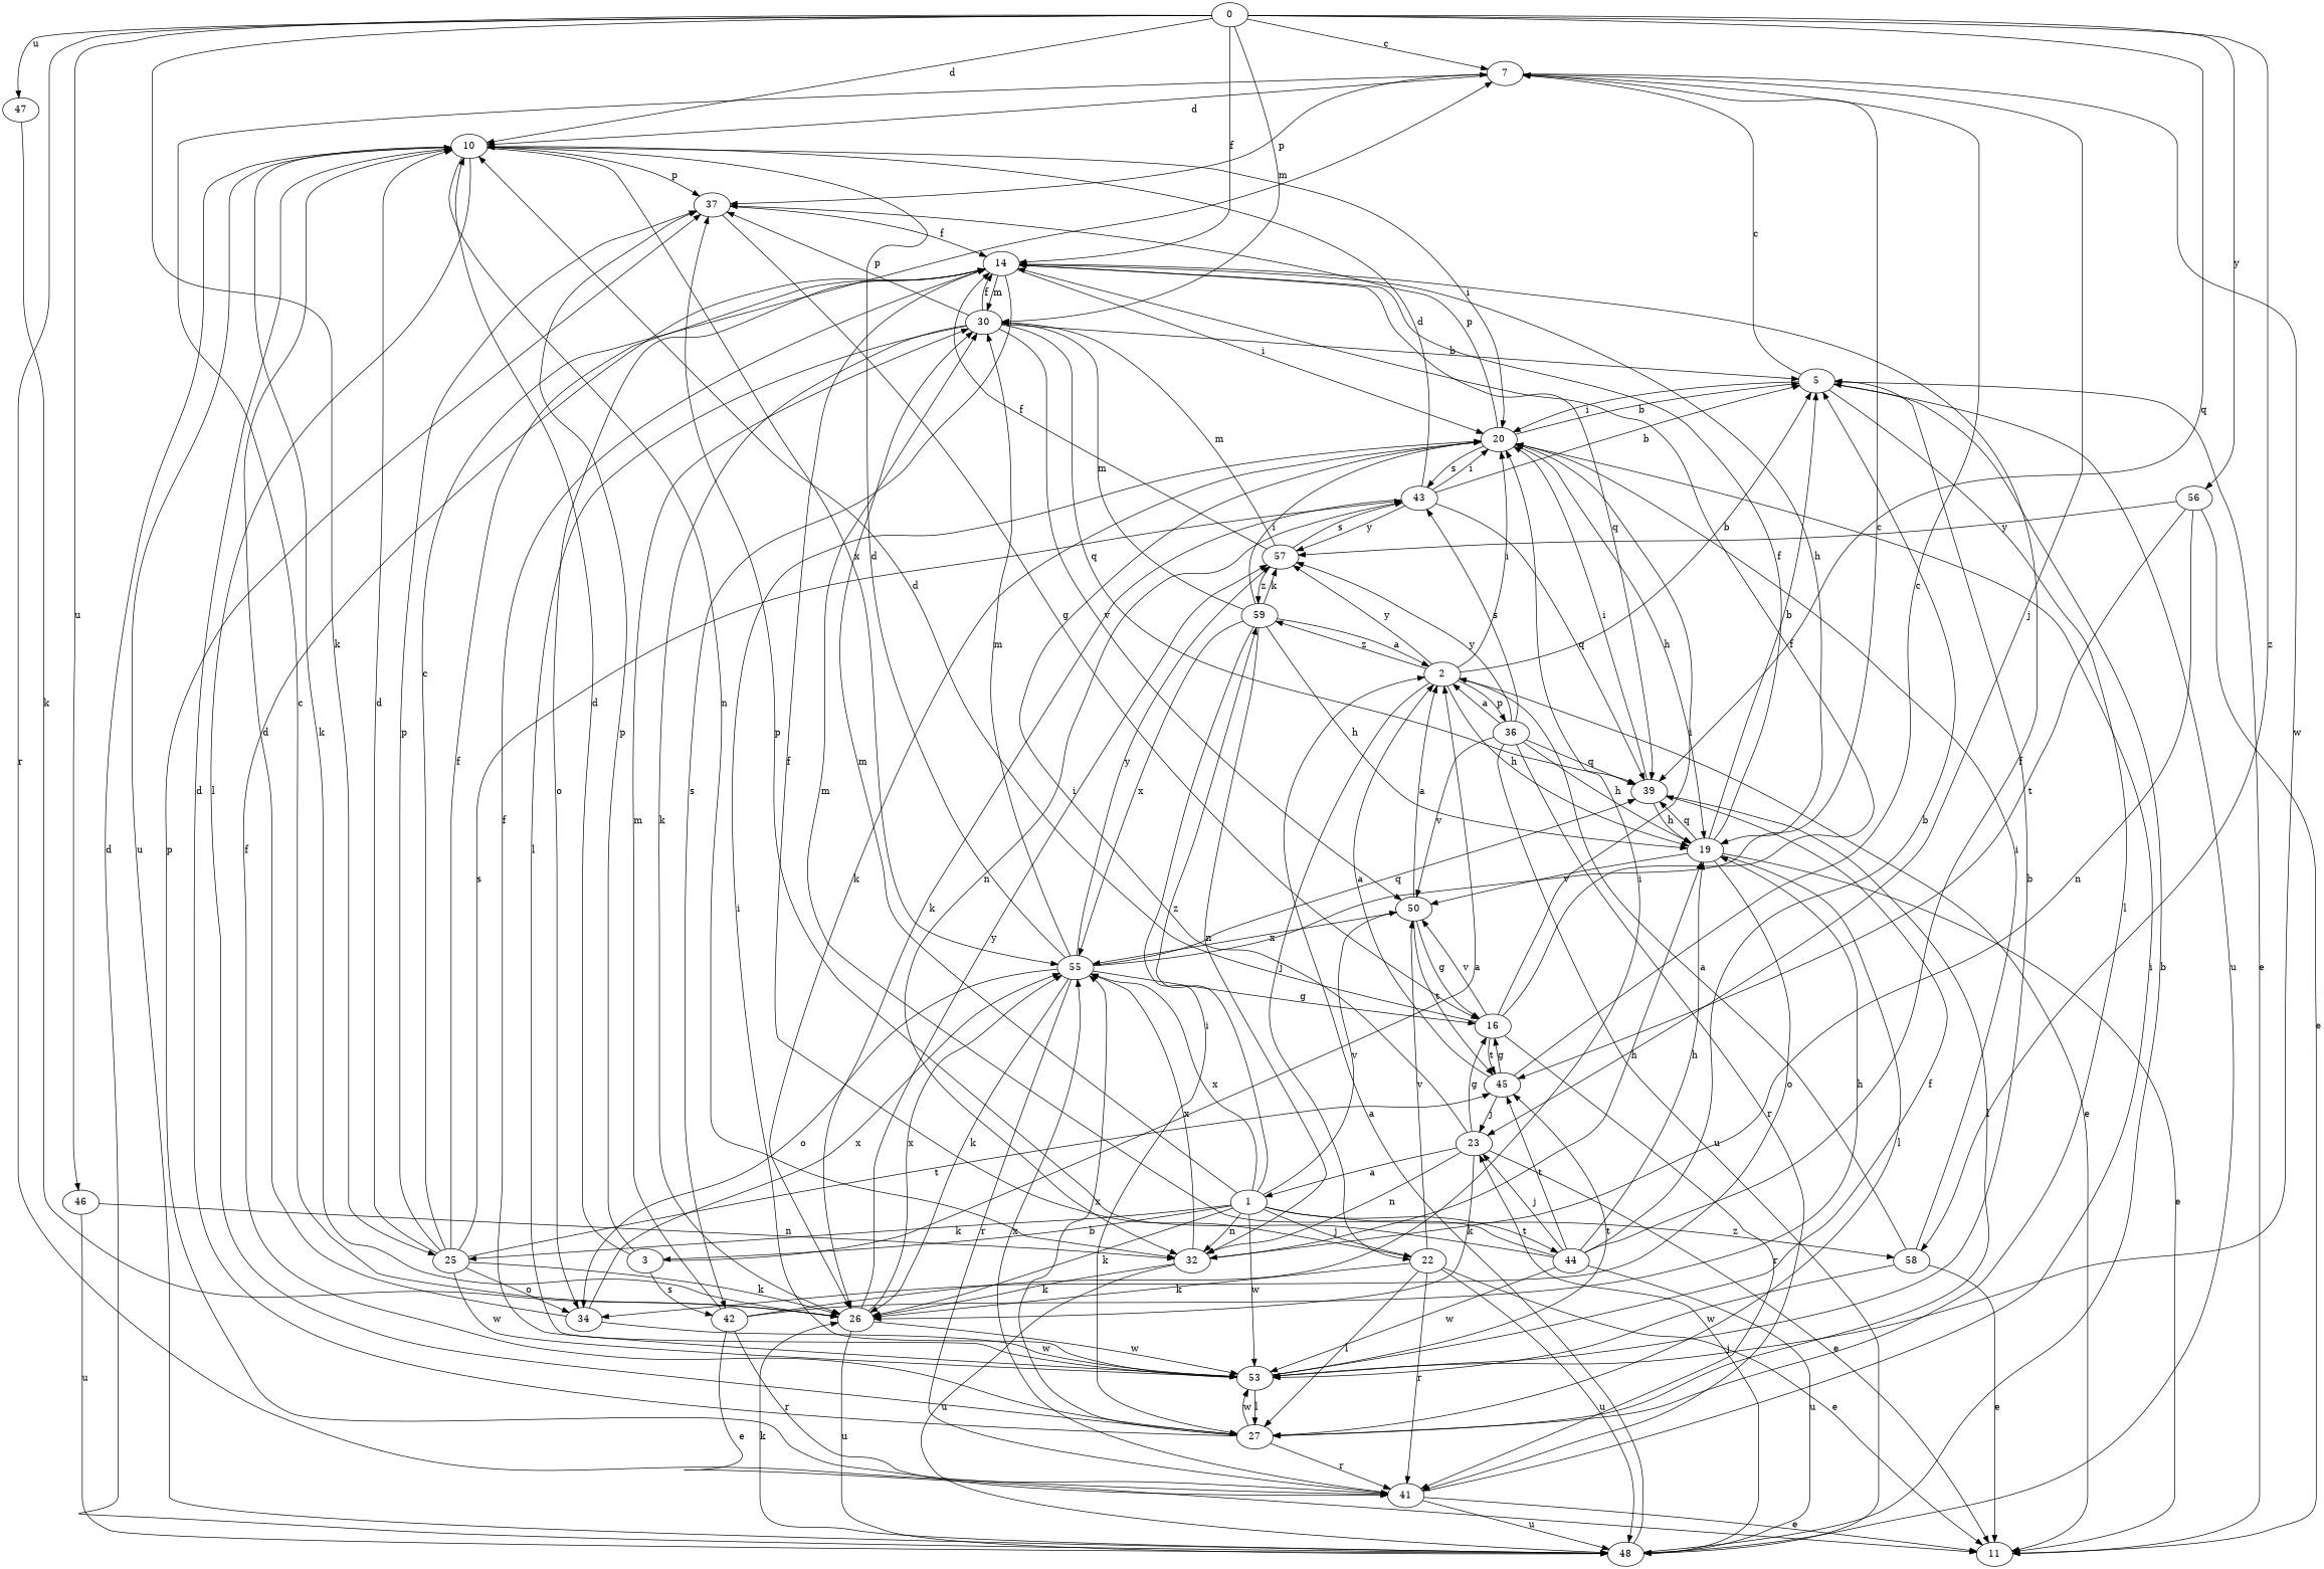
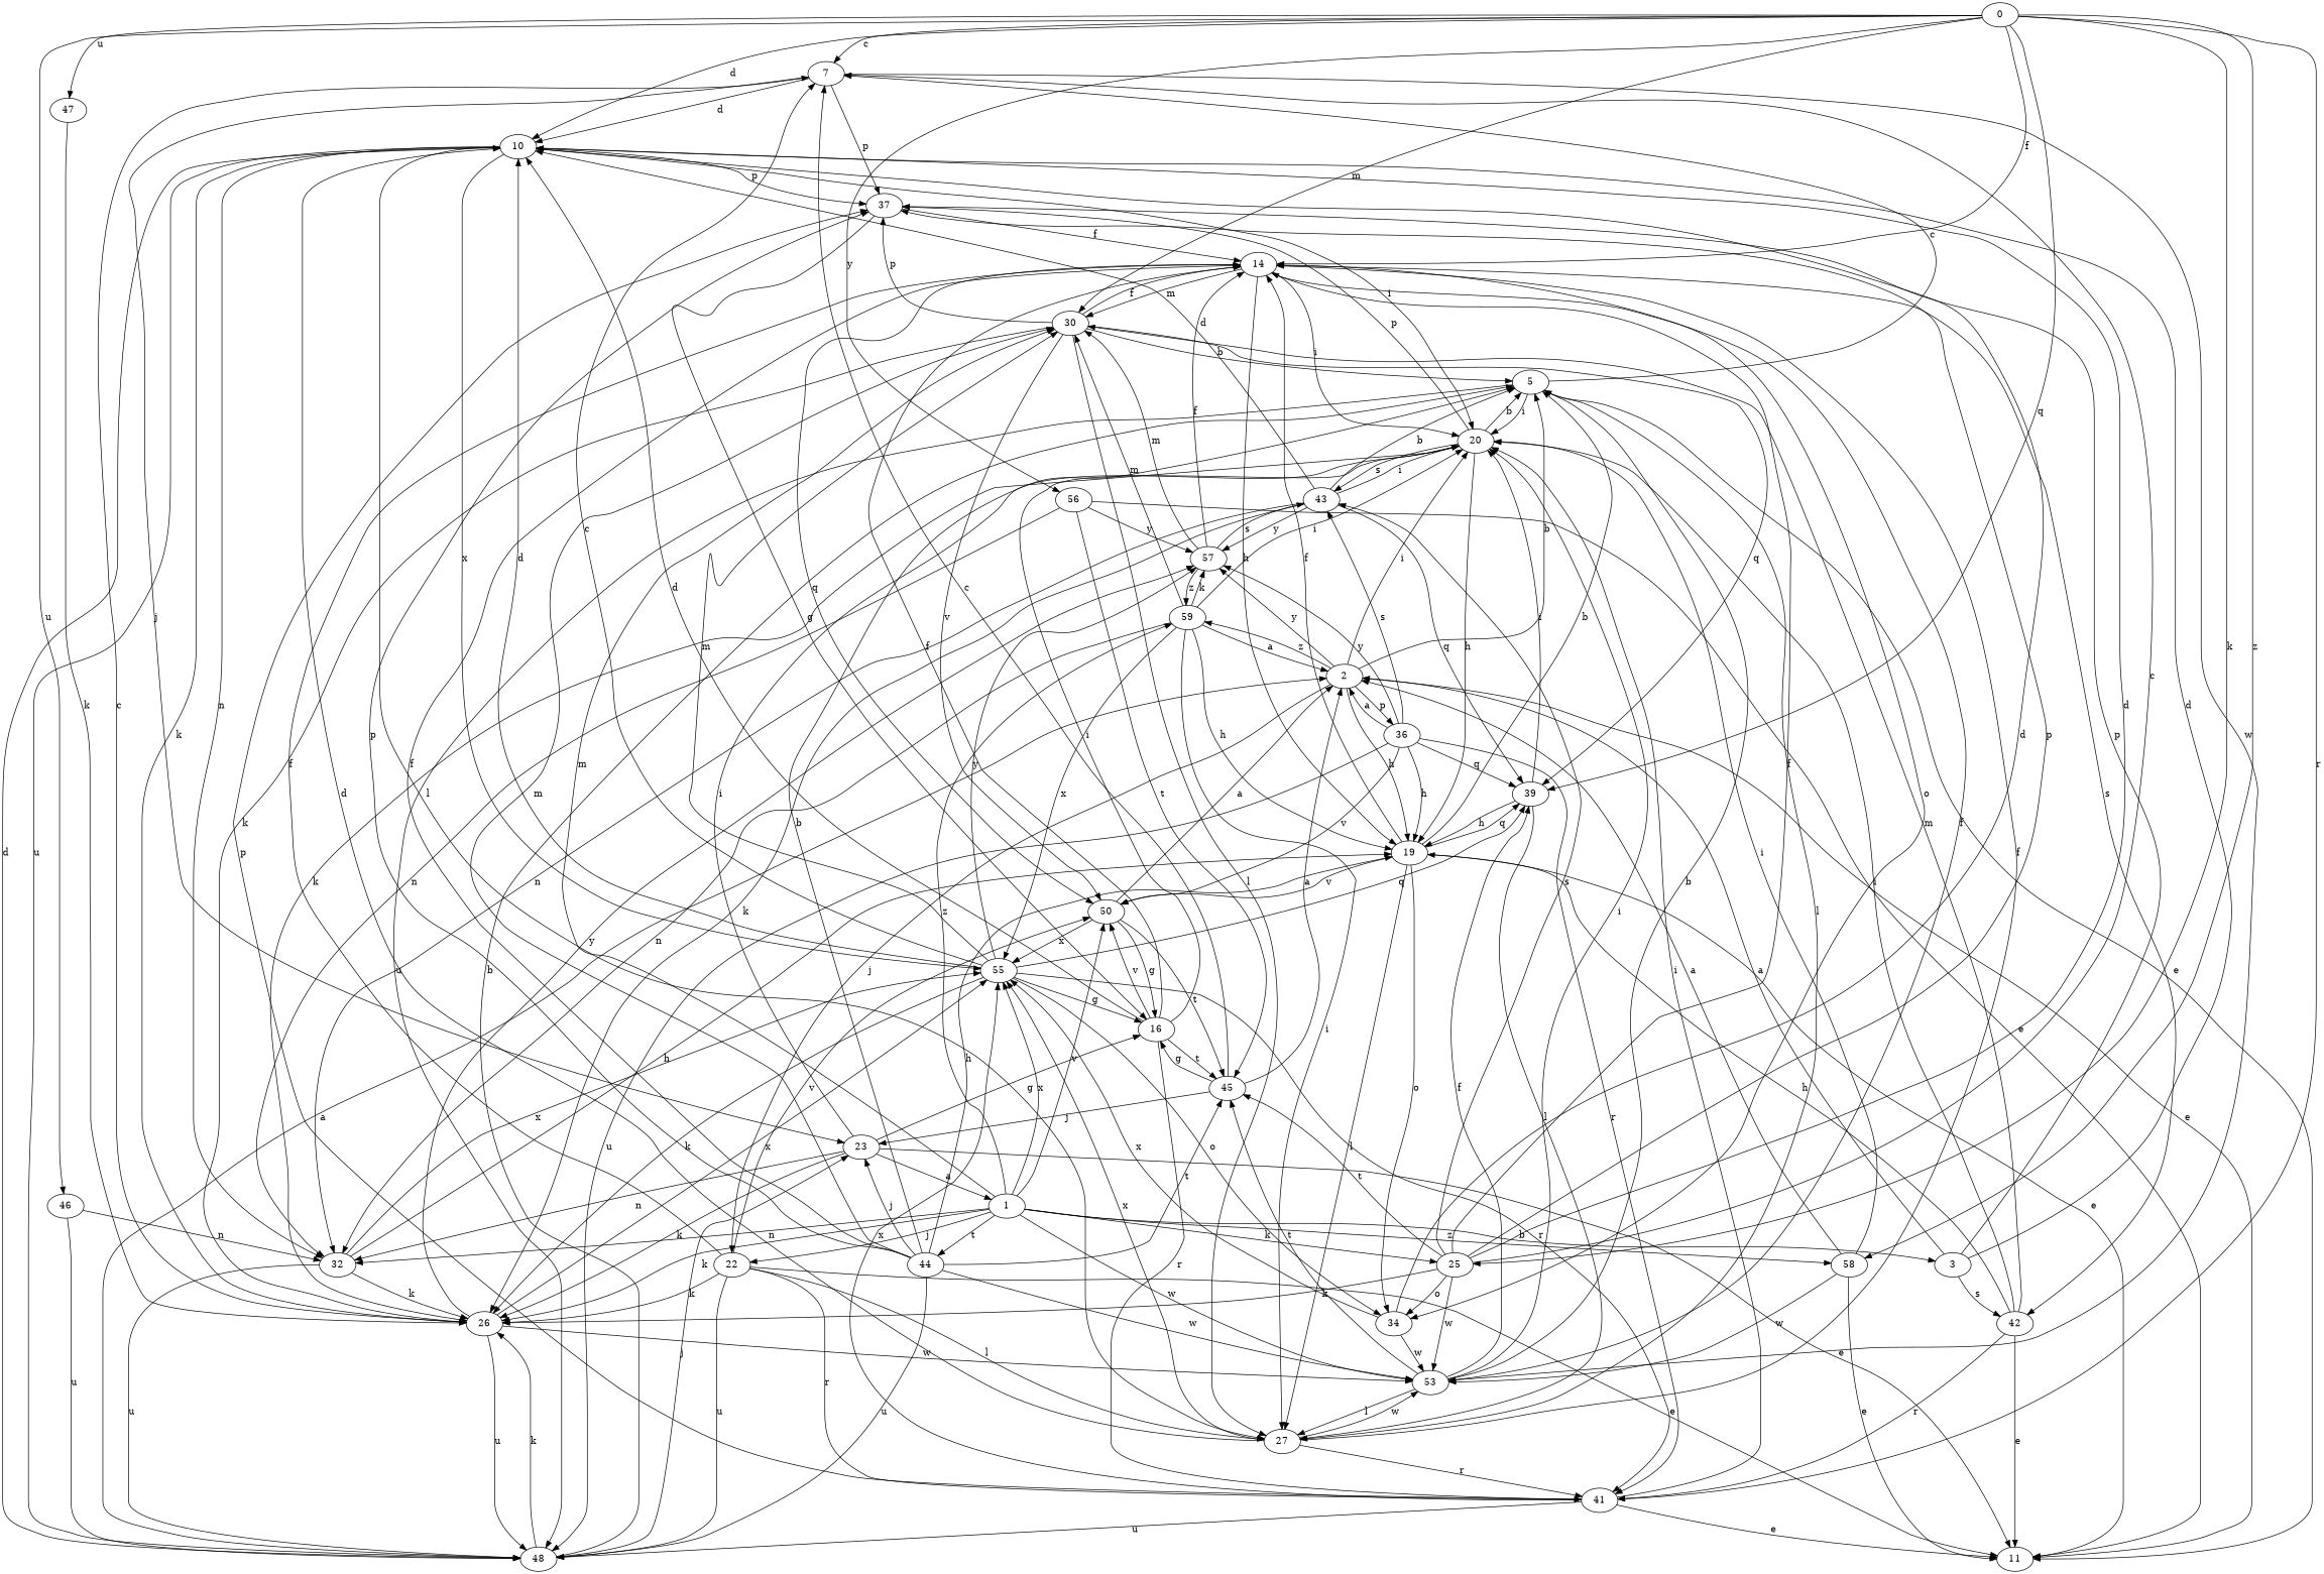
  strict digraph {
    0
    7
    10
    14
    25
    30
    39
    41
    46
    47
    56
    58
    53
    37
    23
    26
    32
    55
    20
    27
    48
    19
    42
    34
    45
    43
    50
    5
    11
    57
    2
    1
    3
    22
    44
    59
    16
    36
    0 -> 7 [label=c]
    0 -> 10 [label=d]
    0 -> 14 [label=f]
    0 -> 25 [label=k]
    0 -> 30 [label=m]
    0 -> 39 [label=q]
    0 -> 41 [label=r]
    0 -> 46 [label=u]
    0 -> 47 [label=u]
    0 -> 56 [label=y]
    0 -> 58 [label=z]
    7 -> 10 [label=d]
    7 -> 53 [label=w]
    7 -> 37 [label=p]
    7 -> 23 [label=j]
    10 -> 37 [label=p]
    10 -> 26 [label=k]
    10 -> 32 [label=n]
    10 -> 55 [label=x]
    10 -> 20 [label=i]
    10 -> 27 [label=l]
    10 -> 48 [label=u]
    14 -> 30 [label=m]
-   14 -> 39 [label=q]
+   14 -> 50 [label=q]
    14 -> 20 [label=i]
    14 -> 19 [label=h]
    14 -> 42 [label=s]
    14 -> 34 [label=o]
    25 -> 7 [label=c]
    25 -> 10 [label=d]
    25 -> 14 [label=f]
    25 -> 53 [label=w]
    25 -> 37 [label=p]
    25 -> 26 [label=k]
    25 -> 34 [label=o]
    25 -> 45 [label=t]
    25 -> 43 [label=s]
    30 -> 14 [label=f]
    30 -> 39 [label=q]
    30 -> 37 [label=p]
    30 -> 26 [label=k]
-   30 -> 53 [label=l]
+   30 -> 27 [label=l]
    30 -> 50 [label=v]
    30 -> 5 [label=b]
    39 -> 20 [label=i]
    39 -> 27 [label=l]
    39 -> 19 [label=h]
    41 -> 37 [label=p]
    41 -> 55 [label=x]
    41 -> 20 [label=i]
    41 -> 48 [label=u]
    41 -> 11 [label=e]
    46 -> 32 [label=n]
    46 -> 48 [label=u]
    47 -> 26 [label=k]
    56 -> 32 [label=n]
    56 -> 45 [label=t]
    56 -> 11 [label=e]
    56 -> 57 [label=y]
    58 -> 53 [label=w]
    58 -> 20 [label=i]
    58 -> 11 [label=e]
    58 -> 2 [label=a]
    53 -> 14 [label=f]
    53 -> 39 [label=f]
    53 -> 20 [label=i]
    53 -> 27 [label=l]
    53 -> 45 [label=t]
    53 -> 5 [label=b]
    37 -> 14 [label=f]
    37 -> 16 [label=g]
    23 -> 26 [label=k]
    23 -> 32 [label=n]
    23 -> 20 [label=i]
    23 -> 11 [label=e]
    23 -> 1 [label=a]
    23 -> 16 [label=g]
    26 -> 7 [label=c]
    26 -> 53 [label=w]
    26 -> 55 [label=x]
    26 -> 48 [label=u]
    26 -> 57 [label=y]
    32 -> 26 [label=k]
    32 -> 55 [label=x]
    32 -> 48 [label=u]
    32 -> 19 [label=h]
    55 -> 7 [label=c]
    55 -> 10 [label=d]
    55 -> 30 [label=m]
    55 -> 39 [label=q]
    55 -> 41 [label=r]
    55 -> 26 [label=k]
    55 -> 34 [label=o]
    55 -> 57 [label=y]
    55 -> 16 [label=g]
    20 -> 37 [label=p]
    20 -> 26 [label=k]
    20 -> 19 [label=h]
    20 -> 43 [label=s]
    20 -> 5 [label=b]
    27 -> 10 [label=d]
    27 -> 14 [label=f]
    27 -> 41 [label=r]
    27 -> 53 [label=w]
    27 -> 55 [label=x]
    48 -> 10 [label=d]
    48 -> 23 [label=j]
    48 -> 26 [label=k]
    48 -> 5 [label=b]
    48 -> 2 [label=a]
    19 -> 14 [label=f]
    19 -> 39 [label=q]
    19 -> 27 [label=l]
    19 -> 34 [label=o]
    19 -> 50 [label=v]
    19 -> 5 [label=b]
    19 -> 11 [label=e]
    42 -> 30 [label=m]
    42 -> 41 [label=r]
    42 -> 20 [label=i]
    42 -> 19 [label=h]
    42 -> 11 [label=e]
    34 -> 10 [label=d]
    34 -> 53 [label=w]
    34 -> 55 [label=x]
    45 -> 7 [label=c]
    45 -> 23 [label=j]
    45 -> 2 [label=a]
    45 -> 16 [label=g]
    43 -> 10 [label=d]
    43 -> 39 [label=q]
    43 -> 26 [label=k]
    43 -> 32 [label=n]
    43 -> 20 [label=i]
    43 -> 5 [label=b]
    43 -> 57 [label=y]
    50 -> 55 [label=x]
    50 -> 45 [label=t]
    50 -> 2 [label=a]
    50 -> 16 [label=g]
    5 -> 7 [label=c]
    5 -> 20 [label=i]
    5 -> 27 [label=l]
    5 -> 48 [label=u]
    5 -> 11 [label=e]
    57 -> 14 [label=f]
    57 -> 30 [label=m]
    57 -> 43 [label=s]
    57 -> 59 [label=z]
    2 -> 20 [label=i]
    2 -> 19 [label=h]
    2 -> 5 [label=b]
    2 -> 11 [label=e]
    2 -> 57 [label=y]
    2 -> 22 [label=j]
    2 -> 59 [label=z]
    2 -> 36 [label=p]
    1 -> 25 [label=k]
    1 -> 30 [label=m]
    1 -> 58 [label=z]
    1 -> 53 [label=w]
    1 -> 26 [label=k]
    1 -> 32 [label=n]
    1 -> 55 [label=x]
    1 -> 50 [label=v]
    1 -> 3 [label=b]
    1 -> 22 [label=j]
    1 -> 44 [label=t]
    1 -> 59 [label=z]
    3 -> 10 [label=d]
    3 -> 37 [label=p]
    3 -> 42 [label=s]
    3 -> 2 [label=a]
    22 -> 14 [label=f]
    22 -> 41 [label=r]
    22 -> 26 [label=k]
    22 -> 27 [label=l]
    22 -> 48 [label=u]
    22 -> 50 [label=v]
    22 -> 11 [label=e]
    44 -> 14 [label=f]
    44 -> 30 [label=m]
    44 -> 53 [label=w]
    44 -> 37 [label=p]
    44 -> 23 [label=j]
    44 -> 48 [label=u]
    44 -> 19 [label=h]
    44 -> 45 [label=t]
    44 -> 5 [label=b]
    59 -> 30 [label=m]
    59 -> 32 [label=n]
    59 -> 55 [label=x]
    59 -> 20 [label=i]
    59 -> 27 [label=i]
    59 -> 19 [label=h]
    59 -> 57 [label=k]
    59 -> 2 [label=a]
    16 -> 10 [label=d]
    16 -> 14 [label=f]
    16 -> 41 [label=r]
    16 -> 20 [label=i]
    16 -> 45 [label=t]
    16 -> 50 [label=v]
    36 -> 39 [label=q]
    36 -> 41 [label=r]
    36 -> 48 [label=u]
    36 -> 19 [label=h]
    36 -> 43 [label=s]
    36 -> 50 [label=v]
    36 -> 57 [label=y]
    36 -> 2 [label=a]
  }
